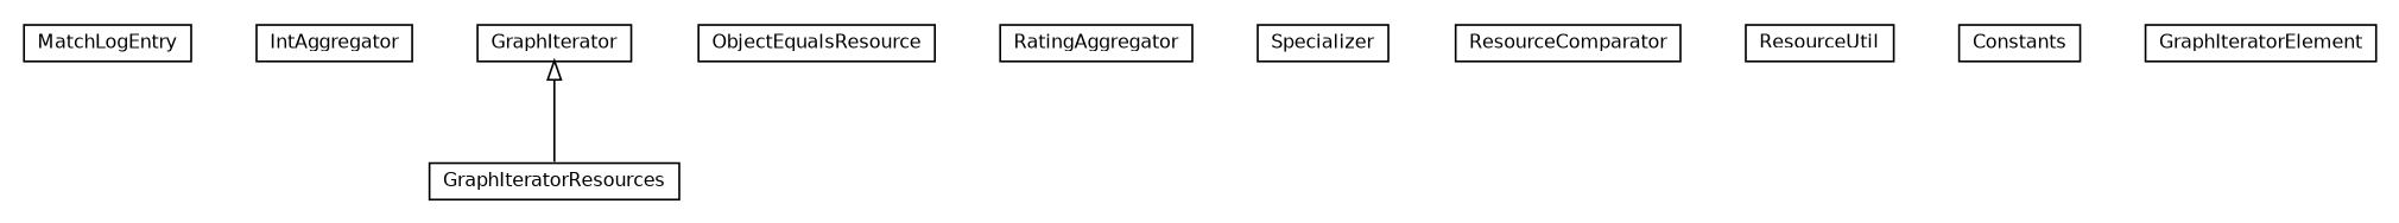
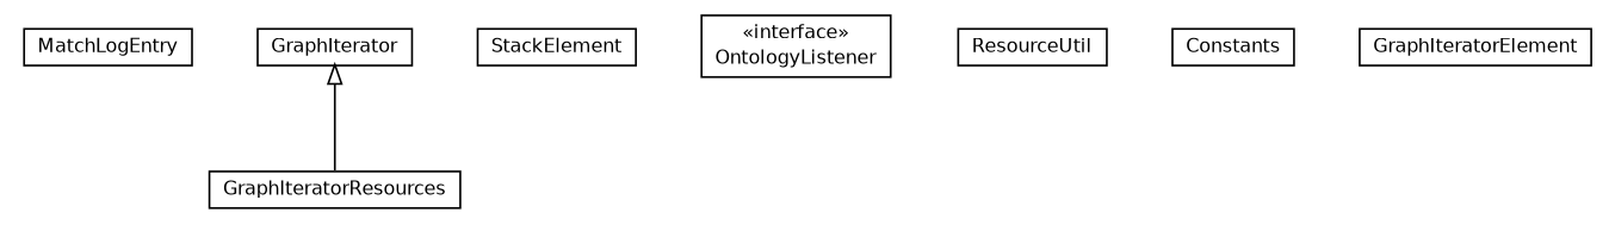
  digraph {
    nodesep=0.25
    ranksep=0.5
    node [fontcolor=black fontname=Helvetica fontsize=10.0 shape=plaintext]
    n1 [label=<<table title="org.universAAL.middleware.util.MatchLogEntry" border="0" cellborder="1" cellspacing="0" cellpadding="2" port="p" href="./MatchLogEntry.html"> 		<tr><td><table border="0" cellspacing="0" cellpadding="1"> <tr><td align="center" balign="center"> MatchLogEntry </td></tr> 		</table></td></tr> 		</table>>]
-   n2 [label=<<table title="org.universAAL.middleware.util.IntAggregator" border="0" cellborder="1" cellspacing="0" cellpadding="2" port="p" href="./IntAggregator.html"> 		<tr><td><table border="0" cellspacing="0" cellpadding="1"> <tr><td align="center" balign="center"> IntAggregator </td></tr> 		</table></td></tr> 		</table>>]
    n3 [label=<<table title="org.universAAL.middleware.util.GraphIterator" border="0" cellborder="1" cellspacing="0" cellpadding="2" port="p" href="./GraphIterator.html"> 		<tr><td><table border="0" cellspacing="0" cellpadding="1"> <tr><td align="center" balign="center"> GraphIterator </td></tr> 		</table></td></tr> 		</table>>]
    n4 [label=<<table title="org.universAAL.middleware.util.GraphIterator.GraphIteratorResources" border="0" cellborder="1" cellspacing="0" cellpadding="2" port="p" href="./GraphIterator.GraphIteratorResources.html"> 		<tr><td><table border="0" cellspacing="0" cellpadding="1"> <tr><td align="center" balign="center"> GraphIteratorResources </td></tr> 		</table></td></tr> 		</table>>]
-   n5 [label=<<table title="org.universAAL.middleware.util.GraphIterator.ObjectEqualsResource" border="0" cellborder="1" cellspacing="0" cellpadding="2" port="p" href="./GraphIterator.ObjectEqualsResource.html"> 		<tr><td><table border="0" cellspacing="0" cellpadding="1"> <tr><td align="center" balign="center"> ObjectEqualsResource </td></tr> 		</table></td></tr> 		</table>>]
-   n8 [label=<<table title="org.universAAL.middleware.util.RatingAggregator" border="0" cellborder="1" cellspacing="0" cellpadding="2" port="p" href="./RatingAggregator.html"> 		<tr><td><table border="0" cellspacing="0" cellpadding="1"> <tr><td align="center" balign="center"> RatingAggregator </td></tr> 		</table></td></tr> 		</table>>]
-   n9 [label=<<table title="org.universAAL.middleware.util.Specializer" border="0" cellborder="1" cellspacing="0" cellpadding="2" port="p" href="./Specializer.html"> 		<tr><td><table border="0" cellspacing="0" cellpadding="1"> <tr><td align="center" balign="center"> Specializer </td></tr> 		</table></td></tr> 		</table>>]
-   n10 [label=<<table title="org.universAAL.middleware.util.ResourceComparator" border="0" cellborder="1" cellspacing="0" cellpadding="2" port="p" href="./ResourceComparator.html"> 		<tr><td><table border="0" cellspacing="0" cellpadding="1"> <tr><td align="center" balign="center"> ResourceComparator </td></tr> 		</table></td></tr> 		</table>>]
+   n6 [label=<<table title="org.universAAL.middleware.util.GraphIterator.StackElement" border="0" cellborder="1" cellspacing="0" cellpadding="2" port="p" href="./GraphIterator.StackElement.html"> 		<tr><td><table border="0" cellspacing="0" cellpadding="1"> <tr><td align="center" balign="center"> StackElement </td></tr> 		</table></td></tr> 		</table>>]
+   n7 [label=<<table title="org.universAAL.middleware.util.OntologyListener" border="0" cellborder="1" cellspacing="0" cellpadding="2" port="p" href="./OntologyListener.html"> 		<tr><td><table border="0" cellspacing="0" cellpadding="1"> <tr><td align="center" balign="center"> &#171;interface&#187; </td></tr> <tr><td align="center" balign="center"> OntologyListener </td></tr> 		</table></td></tr> 		</table>>]
    n11 [label=<<table title="org.universAAL.middleware.util.ResourceUtil" border="0" cellborder="1" cellspacing="0" cellpadding="2" port="p" href="./ResourceUtil.html"> 		<tr><td><table border="0" cellspacing="0" cellpadding="1"> <tr><td align="center" balign="center"> ResourceUtil </td></tr> 		</table></td></tr> 		</table>>]
    n12 [label=<<table title="org.universAAL.middleware.util.Constants" border="0" cellborder="1" cellspacing="0" cellpadding="2" port="p" href="./Constants.html"> 		<tr><td><table border="0" cellspacing="0" cellpadding="1"> <tr><td align="center" balign="center"> Constants </td></tr> 		</table></td></tr> 		</table>>]
    n13 [label=<<table title="org.universAAL.middleware.util.GraphIteratorElement" border="0" cellborder="1" cellspacing="0" cellpadding="2" port="p" href="./GraphIteratorElement.html"> 		<tr><td><table border="0" cellspacing="0" cellpadding="1"> <tr><td align="center" balign="center"> GraphIteratorElement </td></tr> 		</table></td></tr> 		</table>>]
    n3 -> n4 [arrowtail=empty dir=back fontname=Helvetica fontsize=10 headport=p labelfontname=Helvetica labelfontsize=10 tailport=p]
  }
